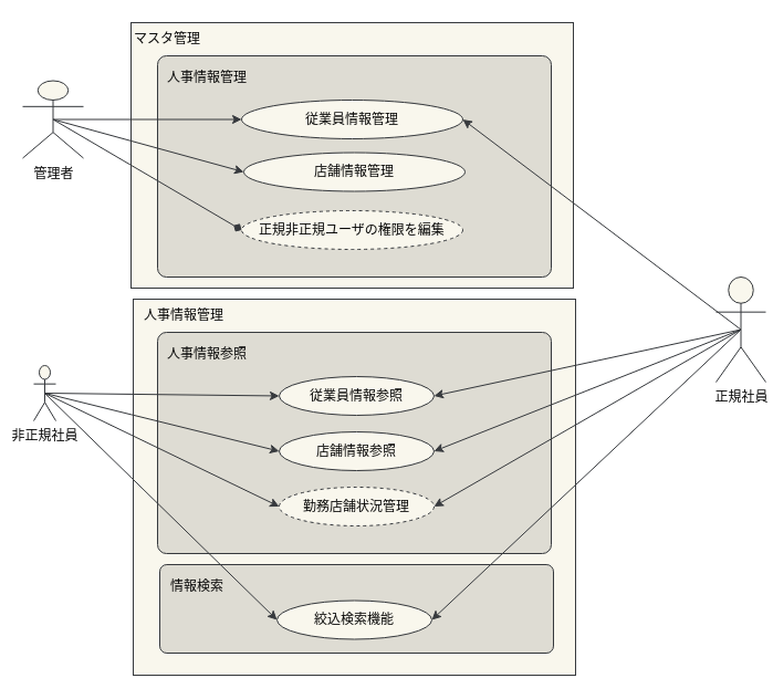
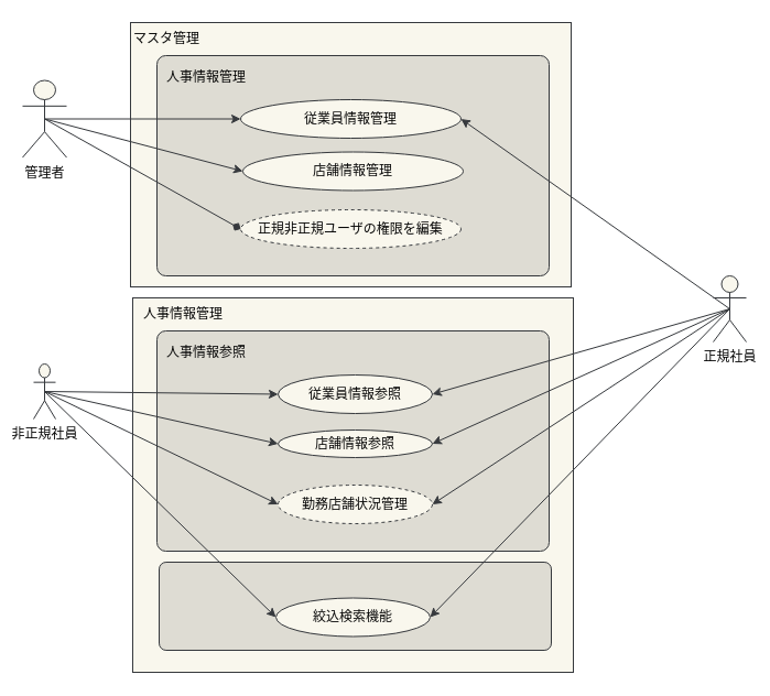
  <mxCell id="0" />
  <mxCell id="1" parent="0" />
  <mxCell id="2" value="" style="rounded=0;whiteSpace=wrap;html=1;strokeColor=#36393d;fillColor=#f9f7ed;fontColor=#080808;" vertex="1" parent="1"><mxGeometry x="118" y="20" width="400" height="240" as="geometry" /></mxCell>
- <mxCell id="3" value="正規社員" style="shape=umlActor;verticalLabelPosition=bottom;verticalAlign=top;html=1;outlineConnect=0;strokeColor=#36393d;fillColor=#f9f7ed;fontColor=#080808;" parent="1" vertex="1"><mxGeometry x="647" y="250" width="45" height="95" as="geometry" /></mxCell>
+ <mxCell id="3" value="正規社員" style="shape=umlActor;verticalLabelPosition=bottom;verticalAlign=top;html=1;outlineConnect=0;strokeColor=#36393d;fillColor=#f9f7ed;fontColor=#080808;" parent="1" vertex="1"><mxGeometry x="647" y="250" width="30" height="60" as="geometry" /></mxCell>
  <mxCell id="4" value="" style="rounded=0;whiteSpace=wrap;html=1;strokeColor=#36393d;fillColor=#f9f7ed;fontColor=#080808;" parent="1" vertex="1"><mxGeometry x="120" y="270" width="400" height="340" as="geometry" /></mxCell>
  <mxCell id="5" value="" style="rounded=1;whiteSpace=wrap;html=1;arcSize=4;strokeColor=#36393d;fillColor=#DEDCD3;fontColor=#080808;" parent="1" vertex="1"><mxGeometry x="142" y="300" width="356" height="200" as="geometry" /></mxCell>
- <mxCell id="6" value="管理者" style="shape=umlActor;verticalLabelPosition=bottom;verticalAlign=top;html=1;outlineConnect=0;strokeColor=#36393d;fillColor=#f9f7ed;fontColor=#080808;" parent="1" vertex="1"><mxGeometry x="20" y="72.5" width="55" height="70" as="geometry" /></mxCell>
+ <mxCell id="6" value="管理者" style="shape=umlActor;verticalLabelPosition=bottom;verticalAlign=top;html=1;outlineConnect=0;strokeColor=#36393d;fillColor=#f9f7ed;fontColor=#080808;" parent="1" vertex="1"><mxGeometry x="20" y="72.5" width="40" height="70" as="geometry" /></mxCell>
  <mxCell id="7" value="従業員情報参照" style="ellipse;whiteSpace=wrap;html=1;strokeColor=#36393d;fillColor=#f9f7ed;fontColor=#080808;" parent="1" vertex="1"><mxGeometry x="252" y="340" width="140" height="35" as="geometry" /></mxCell>
  <mxCell id="8" value="非正規社員" style="shape=umlActor;verticalLabelPosition=bottom;verticalAlign=top;html=1;outlineConnect=0;strokeColor=#36393d;fillColor=#f9f7ed;fontColor=#080808;" parent="1" vertex="1"><mxGeometry x="30" y="330" width="20" height="50" as="geometry" /></mxCell>
- <mxCell id="9" value="店舗情報参照" style="ellipse;whiteSpace=wrap;html=1;strokeColor=#36393d;fillColor=#f9f7ed;fontColor=#080808;" parent="1" vertex="1"><mxGeometry x="252" y="390" width="140" height="35" as="geometry" /></mxCell>
+ <mxCell id="9" value="店舗情報参照" style="ellipse;whiteSpace=wrap;html=1;strokeColor=#36393d;fillColor=#f9f7ed;fontColor=#080808;" parent="1" vertex="1"><mxGeometry x="252" y="390" width="140" height="25" as="geometry" /></mxCell>
  <mxCell id="10" value="" style="rounded=1;whiteSpace=wrap;html=1;arcSize=4;strokeColor=#36393d;fillColor=#DEDCD3;fontColor=#080808;" parent="1" vertex="1"><mxGeometry x="142" y="50" width="356" height="200" as="geometry" /></mxCell>
  <mxCell id="11" value="人事情報管理" style="text;html=1;strokeColor=none;fillColor=#f9f7ed;align=center;verticalAlign=middle;whiteSpace=wrap;rounded=0;fontColor=#080808;" parent="1" vertex="1"><mxGeometry x="126" y="275" width="80" height="20" as="geometry" /></mxCell>
  <mxCell id="12" value="マスタ管理" style="text;html=1;strokeColor=none;fillColor=none;align=center;verticalAlign=middle;whiteSpace=wrap;rounded=0;fontColor=#080808;" parent="1" vertex="1"><mxGeometry x="118" y="20" width="66" height="30" as="geometry" /></mxCell>
  <mxCell id="13" value="人事情報参照" style="text;html=1;strokeColor=none;fillColor=none;align=center;verticalAlign=middle;whiteSpace=wrap;rounded=0;fontColor=#080808;" parent="1" vertex="1"><mxGeometry x="150" y="310" width="74" height="20" as="geometry" /></mxCell>
  <mxCell id="14" value="従業員情報管理" style="ellipse;whiteSpace=wrap;html=1;strokeColor=#36393d;fillColor=#f9f7ed;fontColor=#080808;" parent="1" vertex="1"><mxGeometry x="218" y="90" width="200" height="35" as="geometry" /></mxCell>
  <mxCell id="15" value="店舗情報管理" style="ellipse;whiteSpace=wrap;html=1;strokeColor=#36393d;fillColor=#f9f7ed;fontColor=#080808;" parent="1" vertex="1"><mxGeometry x="220" y="137.5" width="200" height="35" as="geometry" /></mxCell>
  <mxCell id="16" value="正規非正規ユーザの権限を編集" style="ellipse;whiteSpace=wrap;html=1;strokeColor=#36393d;fillColor=#f9f7ed;fontColor=#080808;dashed=1;" parent="1" vertex="1"><mxGeometry x="218" y="190" width="200" height="35" as="geometry" /></mxCell>
  <mxCell id="17" value="" style="endArrow=classic;html=1;rounded=0;exitX=0.5;exitY=0.5;exitDx=0;exitDy=0;exitPerimeter=0;entryX=0;entryY=0.5;entryDx=0;entryDy=0;strokeColor=#36393d;fillColor=#f9f7ed;fontColor=#080808;" parent="1" source="8" target="7" edge="1"><mxGeometry width="50" height="50" relative="1" as="geometry"><mxPoint x="190" y="360" as="sourcePoint" /><mxPoint x="240" y="310" as="targetPoint" /></mxGeometry></mxCell>
  <mxCell id="18" value="" style="endArrow=classic;html=1;rounded=0;exitX=0.5;exitY=0.5;exitDx=0;exitDy=0;exitPerimeter=0;entryX=0;entryY=0.5;entryDx=0;entryDy=0;strokeColor=#36393d;fillColor=#f9f7ed;fontColor=#080808;" parent="1" source="8" target="9" edge="1"><mxGeometry width="50" height="50" relative="1" as="geometry"><mxPoint x="190" y="360" as="sourcePoint" /><mxPoint x="240" y="310" as="targetPoint" /></mxGeometry></mxCell>
  <mxCell id="19" value="" style="endArrow=classic;html=1;rounded=0;exitX=0.5;exitY=0.5;exitDx=0;exitDy=0;exitPerimeter=0;entryX=1;entryY=0.5;entryDx=0;entryDy=0;strokeColor=#36393d;fillColor=#f9f7ed;fontColor=#080808;" parent="1" source="3" target="7" edge="1"><mxGeometry width="50" height="50" relative="1" as="geometry"><mxPoint x="190" y="360" as="sourcePoint" /><mxPoint x="240" y="310" as="targetPoint" /></mxGeometry></mxCell>
  <mxCell id="20" value="" style="endArrow=classic;html=1;rounded=0;entryX=1;entryY=0.5;entryDx=0;entryDy=0;exitX=0.5;exitY=0.5;exitDx=0;exitDy=0;exitPerimeter=0;strokeColor=#36393d;fillColor=#f9f7ed;fontColor=#080808;" parent="1" source="3" target="9" edge="1"><mxGeometry width="50" height="50" relative="1" as="geometry"><mxPoint x="10" y="290" as="sourcePoint" /><mxPoint x="240" y="310" as="targetPoint" /></mxGeometry></mxCell>
  <mxCell id="21" value="勤務店舗状況管理" style="ellipse;whiteSpace=wrap;html=1;strokeColor=#36393d;fillColor=#f9f7ed;fontColor=#080808;dashed=1;" parent="1" vertex="1"><mxGeometry x="252" y="440" width="140" height="35" as="geometry" /></mxCell>
  <mxCell id="22" value="" style="endArrow=classic;html=1;rounded=0;exitX=0.5;exitY=0.5;exitDx=0;exitDy=0;exitPerimeter=0;entryX=0;entryY=0.5;entryDx=0;entryDy=0;strokeColor=#36393d;fillColor=#f9f7ed;fontColor=#080808;" parent="1" source="6" target="14" edge="1"><mxGeometry width="50" height="50" relative="1" as="geometry"><mxPoint x="190" y="360" as="sourcePoint" /><mxPoint x="240" y="310" as="targetPoint" /></mxGeometry></mxCell>
  <mxCell id="23" value="" style="endArrow=classic;html=1;rounded=0;exitX=0.5;exitY=0.5;exitDx=0;exitDy=0;exitPerimeter=0;entryX=0;entryY=0.5;entryDx=0;entryDy=0;strokeColor=#36393d;fillColor=#f9f7ed;fontColor=#080808;" parent="1" source="6" target="15" edge="1"><mxGeometry width="50" height="50" relative="1" as="geometry"><mxPoint x="-50" y="240" as="sourcePoint" /><mxPoint x="0" y="190" as="targetPoint" /></mxGeometry></mxCell>
  <mxCell id="24" value="" style="endArrow=diamond;html=1;rounded=0;exitX=0.5;exitY=0.5;exitDx=0;exitDy=0;exitPerimeter=0;entryX=0;entryY=0.5;entryDx=0;entryDy=0;strokeColor=#36393d;fillColor=#f9f7ed;fontColor=#080808;" parent="1" source="6" target="16" edge="1"><mxGeometry width="50" height="50" relative="1" as="geometry"><mxPoint x="190" y="360" as="sourcePoint" /><mxPoint x="240" y="310" as="targetPoint" /></mxGeometry></mxCell>
  <mxCell id="25" value="" style="rounded=1;whiteSpace=wrap;html=1;arcSize=8;strokeColor=#36393d;fillColor=#DEDCD3;fontColor=#080808;" parent="1" vertex="1"><mxGeometry x="144" y="510" width="356" height="80" as="geometry" /></mxCell>
- <mxCell id="26" value="情報検索" style="text;html=1;strokeColor=none;fillColor=none;align=center;verticalAlign=middle;whiteSpace=wrap;rounded=0;fontColor=#080808;" parent="1" vertex="1"><mxGeometry x="150" y="520" width="56" height="20" as="geometry" /></mxCell>
  <mxCell id="27" value="絞込検索機能" style="ellipse;whiteSpace=wrap;html=1;strokeColor=#36393d;fillColor=#f9f7ed;fontColor=#080808;" parent="1" vertex="1"><mxGeometry x="250" y="542.5" width="140" height="35" as="geometry" /></mxCell>
  <mxCell id="28" value="" style="endArrow=classic;html=1;rounded=0;exitX=0.5;exitY=0.5;exitDx=0;exitDy=0;exitPerimeter=0;entryX=1;entryY=0.5;entryDx=0;entryDy=0;strokeColor=#36393d;fillColor=#f9f7ed;fontColor=#080808;" parent="1" source="3" target="27" edge="1"><mxGeometry width="50" height="50" relative="1" as="geometry"><mxPoint x="190" y="350" as="sourcePoint" /><mxPoint x="240" y="300" as="targetPoint" /></mxGeometry></mxCell>
  <mxCell id="29" value="" style="endArrow=classic;html=1;rounded=0;exitX=0.5;exitY=0.5;exitDx=0;exitDy=0;exitPerimeter=0;entryX=0;entryY=0.5;entryDx=0;entryDy=0;strokeColor=#36393d;fillColor=#f9f7ed;fontColor=#080808;" parent="1" source="8" target="27" edge="1"><mxGeometry width="50" height="50" relative="1" as="geometry"><mxPoint x="190" y="350" as="sourcePoint" /><mxPoint x="240" y="300" as="targetPoint" /></mxGeometry></mxCell>
  <mxCell id="30" value="" style="endArrow=classic;html=1;rounded=0;entryX=0;entryY=0.5;entryDx=0;entryDy=0;strokeColor=#36393d;fillColor=#f9f7ed;fontColor=#080808;exitX=0.5;exitY=0.5;exitDx=0;exitDy=0;exitPerimeter=0;" parent="1" target="21" edge="1" source="8"><mxGeometry width="50" height="50" relative="1" as="geometry"><mxPoint x="40" y="420" as="sourcePoint" /><mxPoint x="240" y="300" as="targetPoint" /></mxGeometry></mxCell>
  <mxCell id="31" value="" style="endArrow=classic;html=1;rounded=0;exitX=0.5;exitY=0.5;exitDx=0;exitDy=0;exitPerimeter=0;entryX=1;entryY=0.5;entryDx=0;entryDy=0;strokeColor=#36393d;fillColor=#f9f7ed;fontColor=#080808;" parent="1" source="3" target="14" edge="1"><mxGeometry width="50" height="50" relative="1" as="geometry"><mxPoint x="190" y="350" as="sourcePoint" /><mxPoint x="220" y="140" as="targetPoint" /></mxGeometry></mxCell>
  <mxCell id="32" value="" style="endArrow=classic;html=1;rounded=0;entryX=1;entryY=0.5;entryDx=0;entryDy=0;exitX=0.5;exitY=0.5;exitDx=0;exitDy=0;exitPerimeter=0;strokeColor=#36393d;fillColor=#f9f7ed;fontColor=#080808;" parent="1" source="3" target="21" edge="1"><mxGeometry width="50" height="50" relative="1" as="geometry"><mxPoint x="0" y="290" as="sourcePoint" /><mxPoint x="240" y="300" as="targetPoint" /></mxGeometry></mxCell>
  <mxCell id="33" value="人事情報管理" style="text;html=1;strokeColor=none;fillColor=none;align=center;verticalAlign=middle;whiteSpace=wrap;rounded=0;fontColor=#080808;" vertex="1" parent="1"><mxGeometry x="147" y="60" width="80" height="20" as="geometry" /></mxCell>
